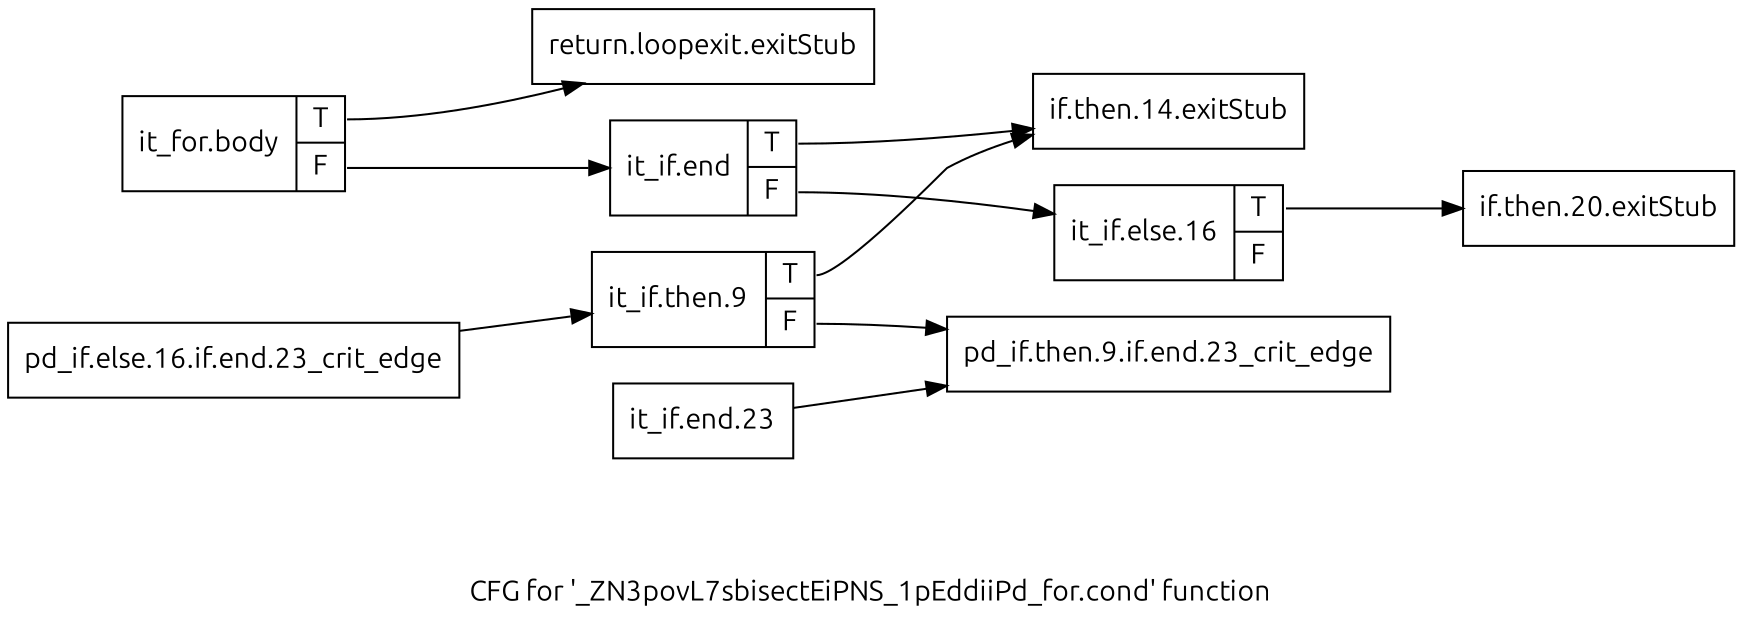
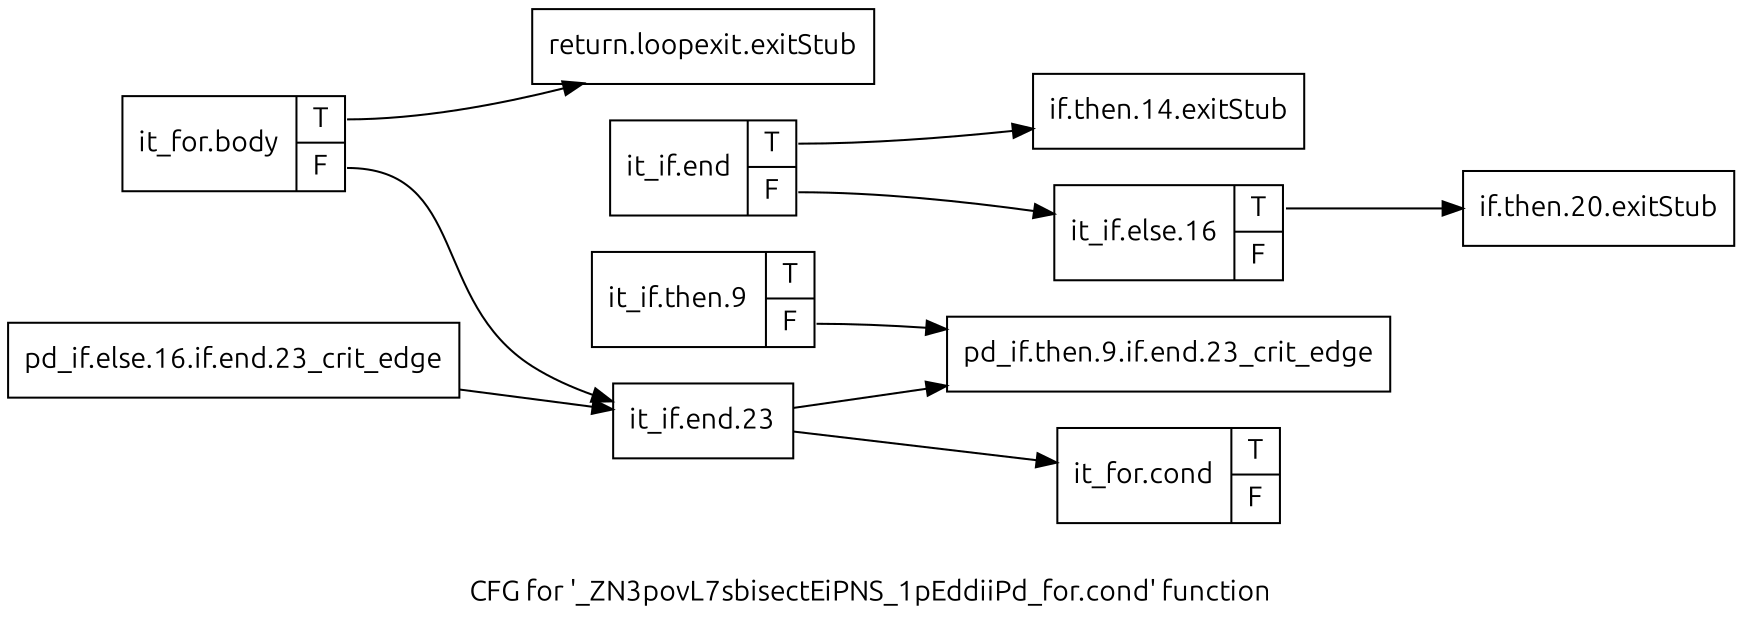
  digraph {
    fontname=Ubuntu
    label="CFG for '_ZN3povL7sbisectEiPNS_1pEddiiPd_for.cond' function"
    rankdir=LR
    node [fontname=Ubuntu shape=record]
    edge [fontname=Ubuntu tailport=s1]
+   n1 [label="{it_for.cond|{<s0>T|<s1>F}}"]
    n2 [label="{it_for.body|{<s0>T|<s1>F}}"]
    n3 [label="{return.loopexit.exitStub}"]
    n4 [label="{it_if.end|{<s0>T|<s1>F}}"]
    n5 [label="{if.then.20.exitStub}"]
    n6 [label="{if.then.14.exitStub}"]
    n7 [label="{it_if.else.16|{<s0>T|<s1>F}}"]
    n8 [label="{it_if.then.9|{<s0>T|<s1>F}}"]
    n9 [label="{pd_if.then.9.if.end.23_crit_edge}"]
    n10 [label="{pd_if.else.16.if.end.23_crit_edge}"]
    n11 [label="{it_if.end.23}"]
    n2 -> n3 [tailport=s0]
-   n2 -> n4
+   n2 -> n11
    n4 -> n6 [tailport=s0]
    n4 -> n7
    n7 -> n5 [tailport=s0]
-   n8 -> n6 [tailport=s0]
    n8 -> n9
-   n10 -> n8
+   n10 -> n11
+   n11 -> n1
    n11 -> n9
  }
